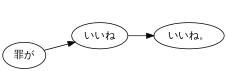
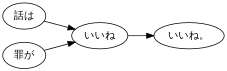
  digraph {
    rankdir=LR
+   n1 [label="話は"]
    n2 [label="いいね"]
    n3 [label="いいね。"]
    n4 [label="罪が"]
+   n1 -> n2
    n2 -> n3
    n4 -> n2
  }
